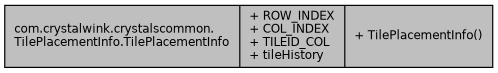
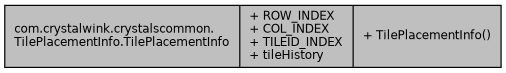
  digraph {
    rankdir=LR
-   n1 [color=black fillcolor=grey75 fontcolor=black fontname=Helvetica fontsize=10 height=0.2 label="{com.crystalwink.crystalscommon.\lTilePlacementInfo.TilePlacementInfo\n|+ ROW_INDEX\l+ COL_INDEX\l+ TILEID_COL\l+ tileHistory\l|+ TilePlacementInfo()\l}" shape=record style=filled width=0.4]
+   n1 [color=black fillcolor=grey75 fontcolor=black fontname=Helvetica fontsize=10 height=0.2 label="{com.crystalwink.crystalscommon.\lTilePlacementInfo.TilePlacementInfo\n|+ ROW_INDEX\l+ COL_INDEX\l+ TILEID_INDEX\l+ tileHistory\l|+ TilePlacementInfo()\l}" shape=record style=filled width=0.4]
  }
